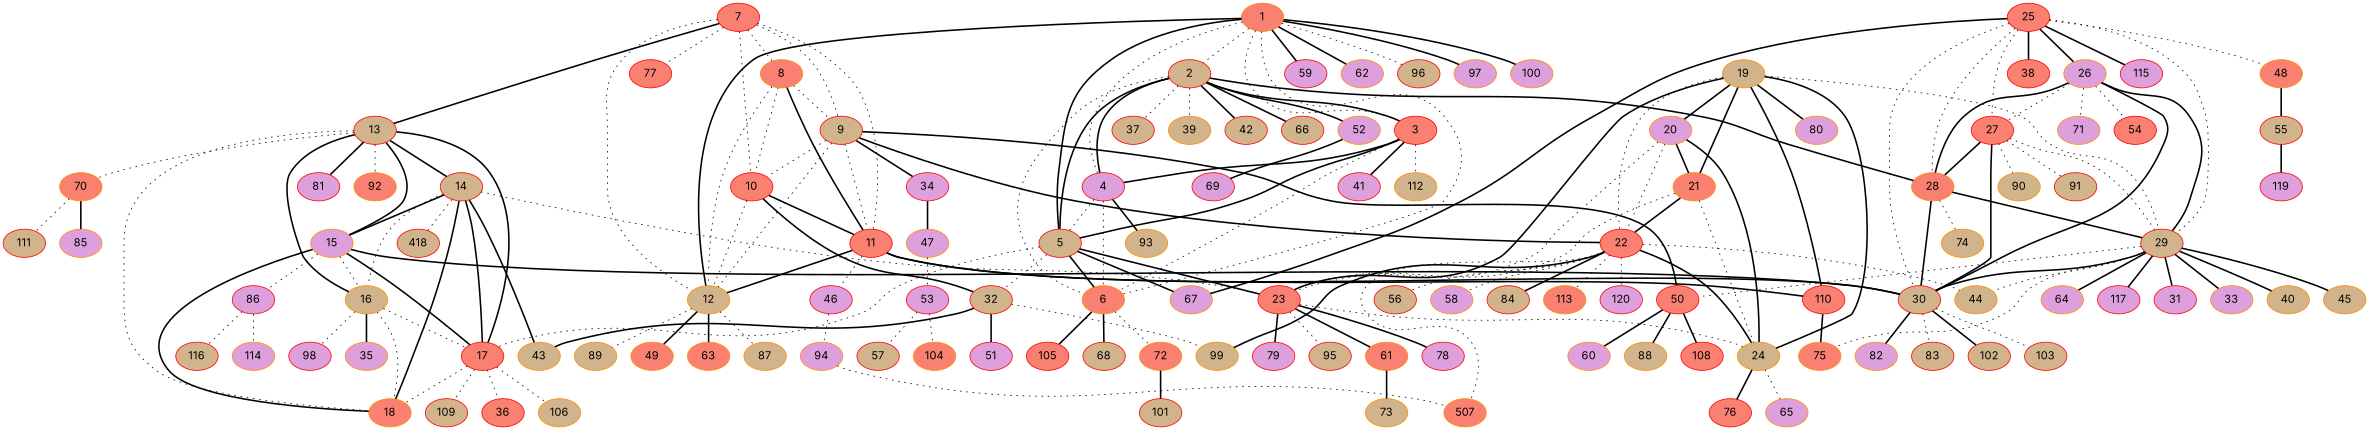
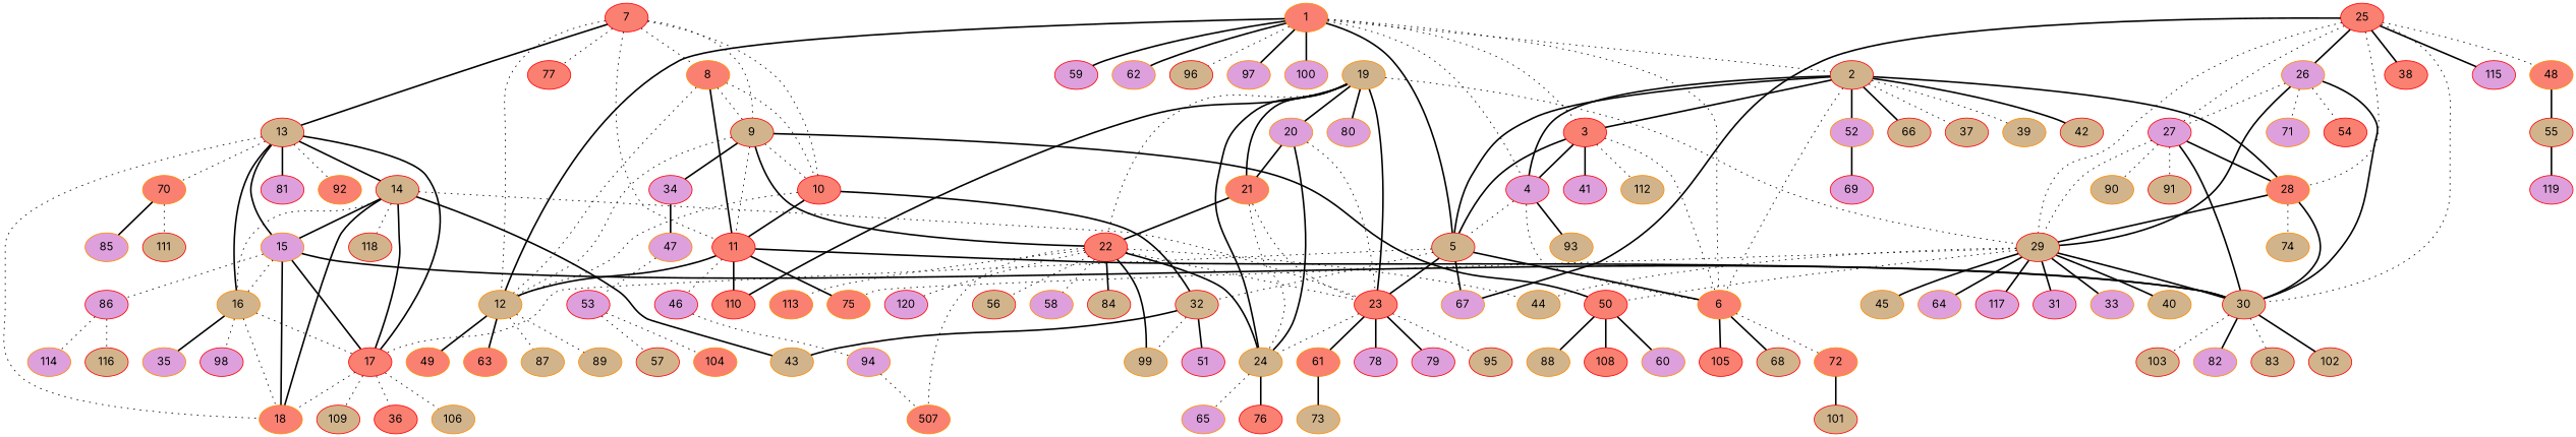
  graph {
    fontname=Inter
    node [color=red fillcolor=tan fontname=Inter style=filled]
    edge [fontname=Inter style=bold]
    1 [color=darkorange fillcolor=salmon]
    2
    3 [fillcolor=salmon]
    4 [fillcolor=plum]
    5
    6 [color=darkorange fillcolor=salmon]
    12 [color=darkorange]
    59 [fillcolor=plum]
    62 [color=darkorange fillcolor=plum]
    96
    97 [color=darkorange fillcolor=plum]
    100 [color=darkorange fillcolor=plum]
    28 [color=darkorange fillcolor=salmon]
    37
    39 [color=darkorange]
    42
    52 [color=darkorange fillcolor=plum]
    66
    41 [fillcolor=plum]
    112 [color=darkorange]
    93 [color=darkorange]
    17 [fillcolor=salmon]
    23 [fillcolor=salmon]
    32
    67 [color=darkorange fillcolor=plum]
    68
    72 [color=darkorange fillcolor=salmon]
    105 [fillcolor=salmon]
    49 [color=darkorange fillcolor=salmon]
    63 [color=darkorange fillcolor=salmon]
    87 [color=darkorange]
    89 [color=darkorange]
    30
    29
    74 [color=darkorange]
    69 [fillcolor=plum]
    18 [color=darkorange fillcolor=salmon]
    36 [fillcolor=salmon]
    106 [color=darkorange]
    109
    24 [color=darkorange]
    61 [color=darkorange fillcolor=salmon]
    78 [fillcolor=plum]
    79 [fillcolor=plum]
    95
    43 [color=darkorange]
    99 [color=darkorange]
    51 [fillcolor=plum]
    101
    7 [fillcolor=salmon]
    8 [color=darkorange fillcolor=salmon]
    9
    10 [fillcolor=salmon]
    11 [fillcolor=salmon]
    13
    77 [fillcolor=salmon]
    22 [fillcolor=salmon]
    34 [fillcolor=plum]
    50 [fillcolor=salmon]
    46 [fillcolor=plum]
    75 [color=darkorange fillcolor=salmon]
    110 [fillcolor=salmon]
    14
    15 [color=darkorange fillcolor=plum]
    16 [color=darkorange]
    70 [color=darkorange fillcolor=salmon]
    81 [fillcolor=plum]
    92 [color=darkorange fillcolor=salmon]
    44 [color=darkorange]
    56
    58 [color=darkorange fillcolor=plum]
    84
    n73 [color=darkorange fillcolor=salmon label=507]
    113 [color=darkorange fillcolor=salmon]
    120 [fillcolor=plum]
    47 [color=darkorange fillcolor=plum]
    60 [color=darkorange fillcolor=plum]
    88 [color=darkorange]
    108 [fillcolor=salmon]
    82 [color=darkorange fillcolor=plum]
    83
    102
    103
    94 [color=darkorange fillcolor=plum]
-   118 [label=418]
+   118
    86 [fillcolor=plum]
    35 [color=darkorange fillcolor=plum]
    98 [fillcolor=plum]
    85 [color=darkorange fillcolor=plum]
    111
    114 [color=darkorange fillcolor=plum]
    116
    19 [color=darkorange]
    20 [color=darkorange fillcolor=plum]
    21 [color=darkorange fillcolor=salmon]
    80 [color=darkorange fillcolor=plum]
    65 [color=darkorange fillcolor=plum]
    76 [fillcolor=salmon]
    31 [fillcolor=plum]
    33 [color=darkorange fillcolor=plum]
    40 [color=darkorange]
    45 [color=darkorange]
    64 [color=darkorange fillcolor=plum]
    117 [fillcolor=plum]
    73 [color=darkorange]
    25 [fillcolor=salmon]
    26 [color=darkorange fillcolor=plum]
-   27 [fillcolor=salmon]
+   27 [fillcolor=plum]
    38 [fillcolor=salmon]
    48 [color=darkorange fillcolor=salmon]
    115 [fillcolor=plum]
    54 [fillcolor=salmon]
    71 [color=darkorange fillcolor=plum]
    90 [color=darkorange]
    91
    55
    53 [fillcolor=plum]
    57
    104 [color=darkorange fillcolor=salmon]
    119 [fillcolor=plum]
    1 -- 2 [style=dotted]
    1 -- 3 [style=dotted]
    1 -- 4 [style=dotted]
    1 -- 5
    1 -- 6 [style=dotted]
    1 -- 12
    1 -- 59
    1 -- 62
    1 -- 96 [style=dotted]
    1 -- 97
    1 -- 100
    2 -- 3
    2 -- 4
    2 -- 5
    2 -- 6 [style=dotted]
    2 -- 28
    2 -- 37 [style=dotted]
    2 -- 39 [style=dotted]
    2 -- 42
    2 -- 52
    2 -- 66
    3 -- 4
    3 -- 5
    3 -- 6 [style=dotted]
    3 -- 41
    3 -- 112 [style=dotted]
    4 -- 5 [style=dotted]
    4 -- 6 [style=dotted]
    4 -- 93
    5 -- 6
    5 -- 17 [style=dotted]
    5 -- 23
    5 -- 32 [style=dotted]
    5 -- 67
    6 -- 68
    6 -- 72 [style=dotted]
    6 -- 105
    12 -- 49
    12 -- 63
    12 -- 87 [style=dotted]
    12 -- 89 [style=dotted]
    28 -- 30
    28 -- 29
    28 -- 74 [style=dotted]
    52 -- 69
    17 -- 18 [style=dotted]
    17 -- 36 [style=dotted]
    17 -- 106 [style=dotted]
    17 -- 109 [style=dotted]
    23 -- 24 [style=dotted]
    23 -- 61
    23 -- 78
    23 -- 79
    23 -- 95 [style=dotted]
    32 -- 43
    32 -- 99 [style=dotted]
    32 -- 51
    72 -- 101
    30 -- 82
    30 -- 83 [style=dotted]
    30 -- 102
    30 -- 103 [style=dotted]
    29 -- 30
    29 -- 50 [style=dotted]
    29 -- 75 [style=dotted]
    29 -- 44 [style=dotted]
    29 -- 31
    29 -- 33
    29 -- 40
    29 -- 45
    29 -- 64
    29 -- 117
    24 -- 65 [style=dotted]
    24 -- 76
    61 -- 73
    7 -- 12 [style=dotted]
    7 -- 8 [style=dotted]
    7 -- 9 [style=dotted]
    7 -- 10 [style=dotted]
    7 -- 11 [style=dotted]
    7 -- 13
    7 -- 77 [style=dotted]
    8 -- 12 [style=dotted]
    8 -- 9 [style=dotted]
    8 -- 10 [style=dotted]
    8 -- 11
    9 -- 12 [style=dotted]
    9 -- 10 [style=dotted]
    9 -- 11 [style=dotted]
    9 -- 22
    9 -- 34
    9 -- 50
    10 -- 12 [style=dotted]
    10 -- 32
    10 -- 11
    11 -- 12
    11 -- 30
    11 -- 46 [style=dotted]
-   110 -- 75
+   11 -- 75
    11 -- 110
    13 -- 17
    13 -- 18 [style=dotted]
    13 -- 14
    13 -- 15
    13 -- 16
    13 -- 70 [style=dotted]
    13 -- 81
    13 -- 92 [style=dotted]
    22 -- 23 [style=dotted]
    22 -- 24
    22 -- 99
    22 -- 44 [style=dotted]
    22 -- 56 [style=dotted]
    22 -- 58 [style=dotted]
    22 -- 84
    22 -- n73 [style=dotted]
    22 -- 113 [style=dotted]
    22 -- 120 [style=dotted]
    34 -- 47
    50 -- 60
    50 -- 88
    50 -- 108
    46 -- 94 [style=dotted]
    14 -- 17
    14 -- 23 [style=dotted]
    14 -- 18
    14 -- 43
    14 -- 15
    14 -- 16 [style=dotted]
    14 -- 118 [style=dotted]
    15 -- 17
    15 -- 30
    15 -- 18
    15 -- 16 [style=dotted]
    15 -- 86 [style=dotted]
    16 -- 17 [style=dotted]
    16 -- 18 [style=dotted]
    16 -- 35
    16 -- 98 [style=dotted]
    70 -- 85
    70 -- 111 [style=dotted]
    47 -- 53 [style=dotted]
    94 -- n73 [style=dotted]
    86 -- 114 [style=dotted]
    86 -- 116 [style=dotted]
    19 -- 23
    19 -- 29 [style=dotted]
    19 -- 24
    19 -- 22 [style=dotted]
    19 -- 110
    19 -- 20
    19 -- 21
    19 -- 80
    20 -- 23 [style=dotted]
    20 -- 24
-   20 -- 22 [style=dotted]
    20 -- 21
    21 -- 23 [style=dotted]
    21 -- 24 [style=dotted]
    21 -- 22
    25 -- 28 [style=dotted]
    25 -- 67
    25 -- 30 [style=dotted]
    25 -- 29 [style=dotted]
    25 -- 26
    25 -- 27 [style=dotted]
    25 -- 38
    25 -- 48 [style=dotted]
    25 -- 115
-   26 -- 28
    26 -- 30
    26 -- 29
    26 -- 27 [style=dotted]
    26 -- 54 [style=dotted]
    26 -- 71 [style=dotted]
    27 -- 28
    27 -- 30
    27 -- 29 [style=dotted]
    27 -- 90 [style=dotted]
    27 -- 91 [style=dotted]
    48 -- 55
    55 -- 119
    53 -- 57 [style=dotted]
    53 -- 104 [style=dotted]
  }
